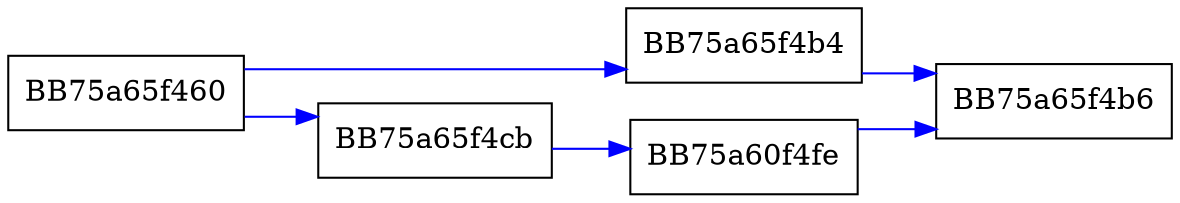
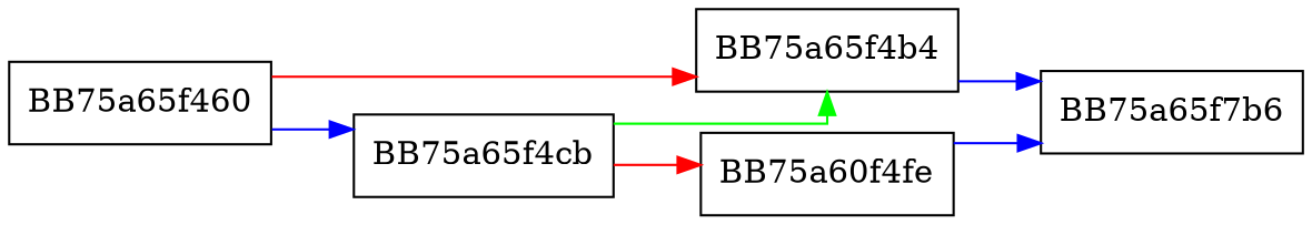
  digraph {
    rankdir=LR
    splines=ortho
    node [shape=box]
    edge [color=blue]
    BB75a65f460
    BB75a65f4cb
    BB75a65f4b4
    n4 [label=BB75a60f4fe]
-   BB75a65f4b6
+   BB75a65f4b6 [label=BB75a65f7b6]
    BB75a65f460 -> BB75a65f4cb
-   BB75a65f460 -> BB75a65f4b4
-   BB75a65f4cb -> n4
+   BB75a65f460 -> BB75a65f4b4 [color=red]
+   BB75a65f4cb -> BB75a65f4b4 [color=green]
+   BB75a65f4cb -> n4 [color=red]
    BB75a65f4b4 -> BB75a65f4b6
    n4 -> BB75a65f4b6
  }
